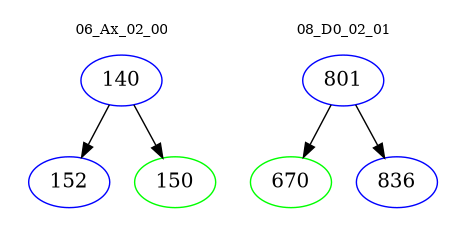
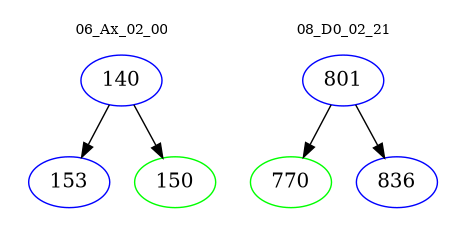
  digraph {
    node [color=blue]
    edge [color=black]
    n1 [label=140]
-   n2 [label=152]
+   n2 [label=153]
    n3 [color=green label=150]
    n4 [label=801]
-   n5 [color=green label=670]
+   n5 [color=green label=770]
    n6 [label=836]
    subgraph cluster_1 {
      color=white
      fontsize=10
      label="06_Ax_02_00"
      n1
      n2
      n3
    }
    subgraph cluster_2 {
      color=white
      fontsize=10
-     label="08_D0_02_01"
+     label="08_D0_02_21"
      n4
      n5
      n6
    }
    n1 -> n2
    n1 -> n3
    n4 -> n5
    n4 -> n6
  }
